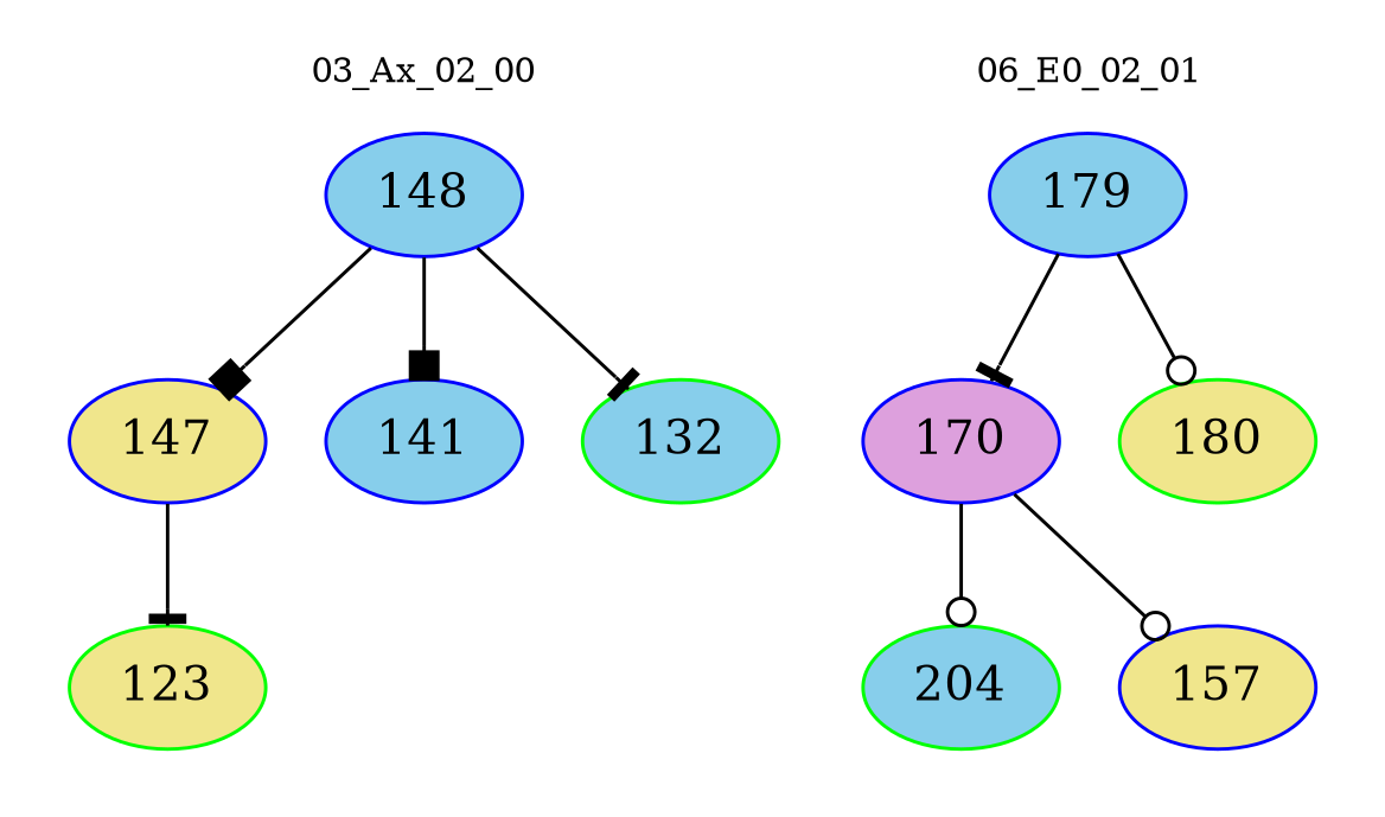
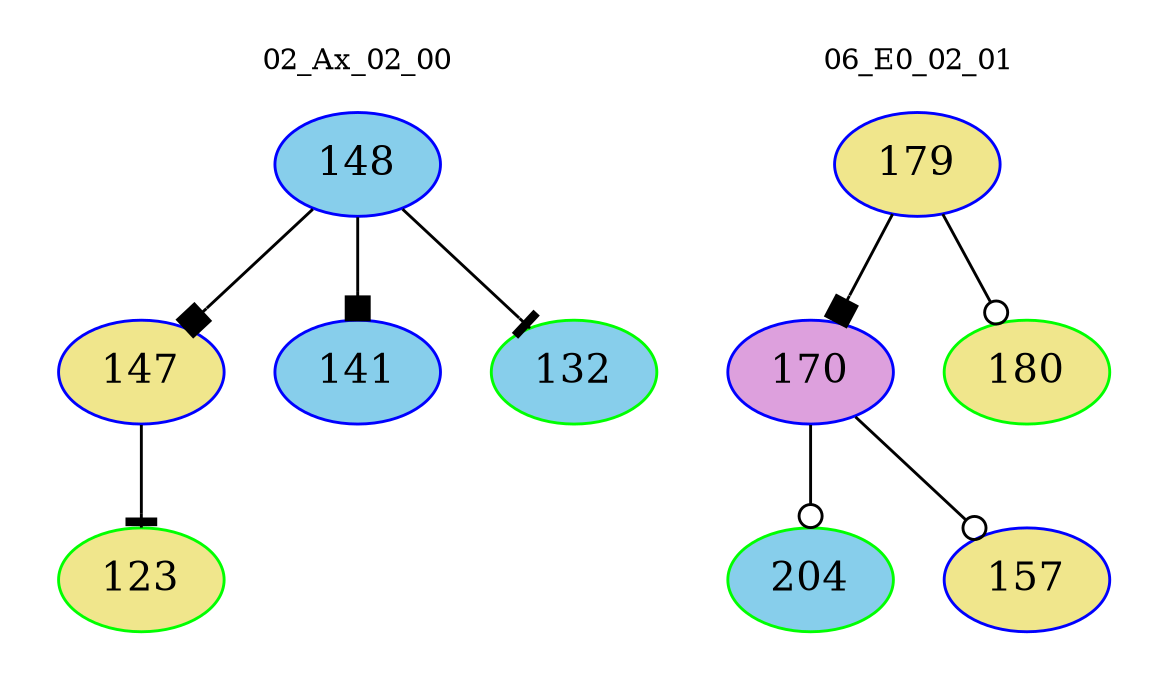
  digraph {
    node [color=blue fillcolor=skyblue style=filled]
    edge [arrowhead=tee color=black]
    n1 [label=148]
    n2 [fillcolor=khaki label=147]
    n3 [label=141]
    n4 [color=green label=132]
    n5 [color=green fillcolor=khaki label=123]
-   n6 [label=179]
+   n6 [fillcolor=khaki label=179]
    n7 [fillcolor=plum label=170]
    n8 [color=green fillcolor=khaki label=180]
    n9 [color=green label=204]
    n10 [fillcolor=khaki label=157]
    subgraph cluster_1 {
      color=white
      fontsize=10
-     label="03_Ax_02_00"
+     label="02_Ax_02_00"
      n1
      n2
      n3
      n4
      n5
    }
    subgraph cluster_2 {
      color=white
      fontsize=10
      label="06_E0_02_01"
      n6
      n7
      n8
      n9
      n10
    }
    n1 -> n2 [arrowhead=box]
    n1 -> n3 [arrowhead=box]
    n1 -> n4
    n2 -> n5
-   n6 -> n7
+   n6 -> n7 [arrowhead=box]
    n6 -> n8 [arrowhead=odot]
    n7 -> n9 [arrowhead=odot]
    n7 -> n10 [arrowhead=odot]
  }
